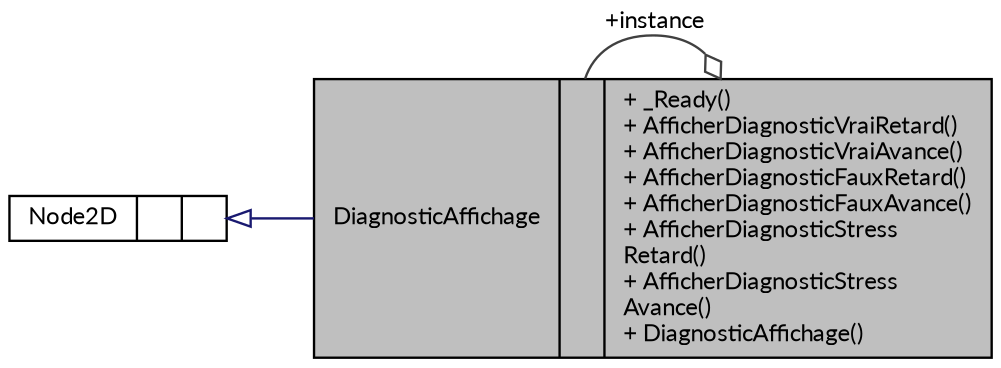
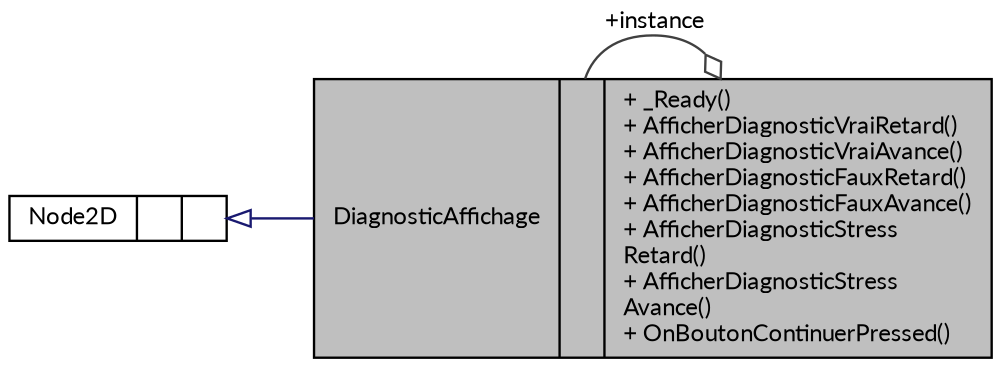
  digraph {
    rankdir=LR
    fontname=Lato
    node [color=black fontname=Lato fontsize=10 shape=record style=filled]
    edge [fontname=Lato fontsize=10 labelfontname=Helvetica labelfontsize=10 style=solid]
-   n1 [fillcolor=grey75 fontcolor=black height=0.2 label="{DiagnosticAffichage\n||+ _Ready()\l+ AfficherDiagnosticVraiRetard()\l+ AfficherDiagnosticVraiAvance()\l+ AfficherDiagnosticFauxRetard()\l+ AfficherDiagnosticFauxAvance()\l+ AfficherDiagnosticStress\lRetard()\l+ AfficherDiagnosticStress\lAvance()\l+ DiagnosticAffichage()\l}" width=0.4]
+   n1 [fillcolor=grey75 fontcolor=black height=0.2 label="{DiagnosticAffichage\n||+ _Ready()\l+ AfficherDiagnosticVraiRetard()\l+ AfficherDiagnosticVraiAvance()\l+ AfficherDiagnosticFauxRetard()\l+ AfficherDiagnosticFauxAvance()\l+ AfficherDiagnosticStress\lRetard()\l+ AfficherDiagnosticStress\lAvance()\l+ OnBoutonContinuerPressed()\l}" width=0.4]
    n2 [fillcolor=white height=0.2 label="{Node2D\n||}" width=0.4]
    n1 -> n1 [arrowhead=odiamond color=grey25 label=" +instance"]
    n2 -> n1 [arrowtail=onormal color=midnightblue dir=back]
  }
